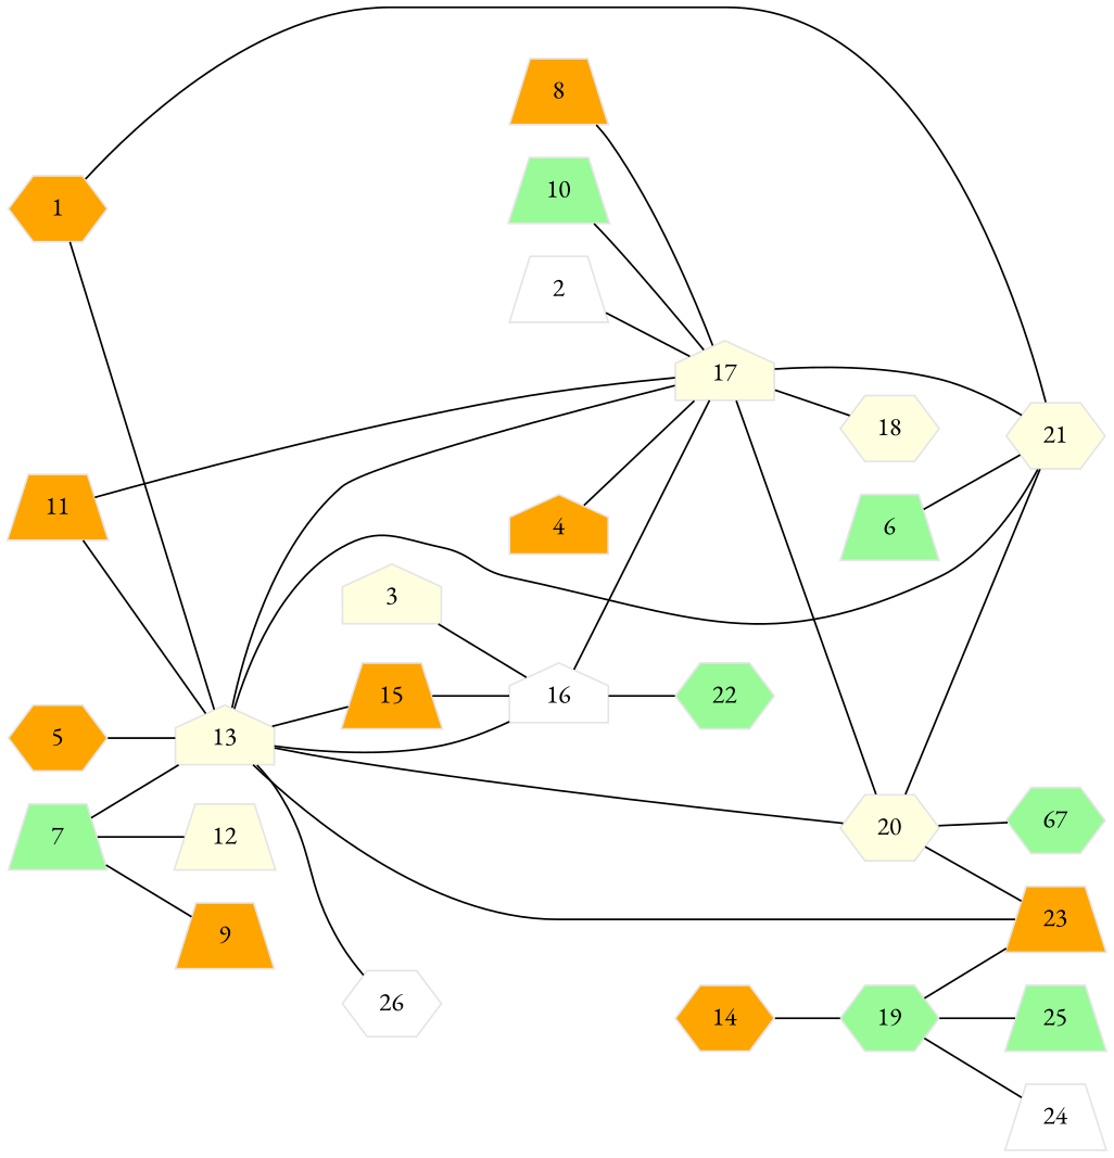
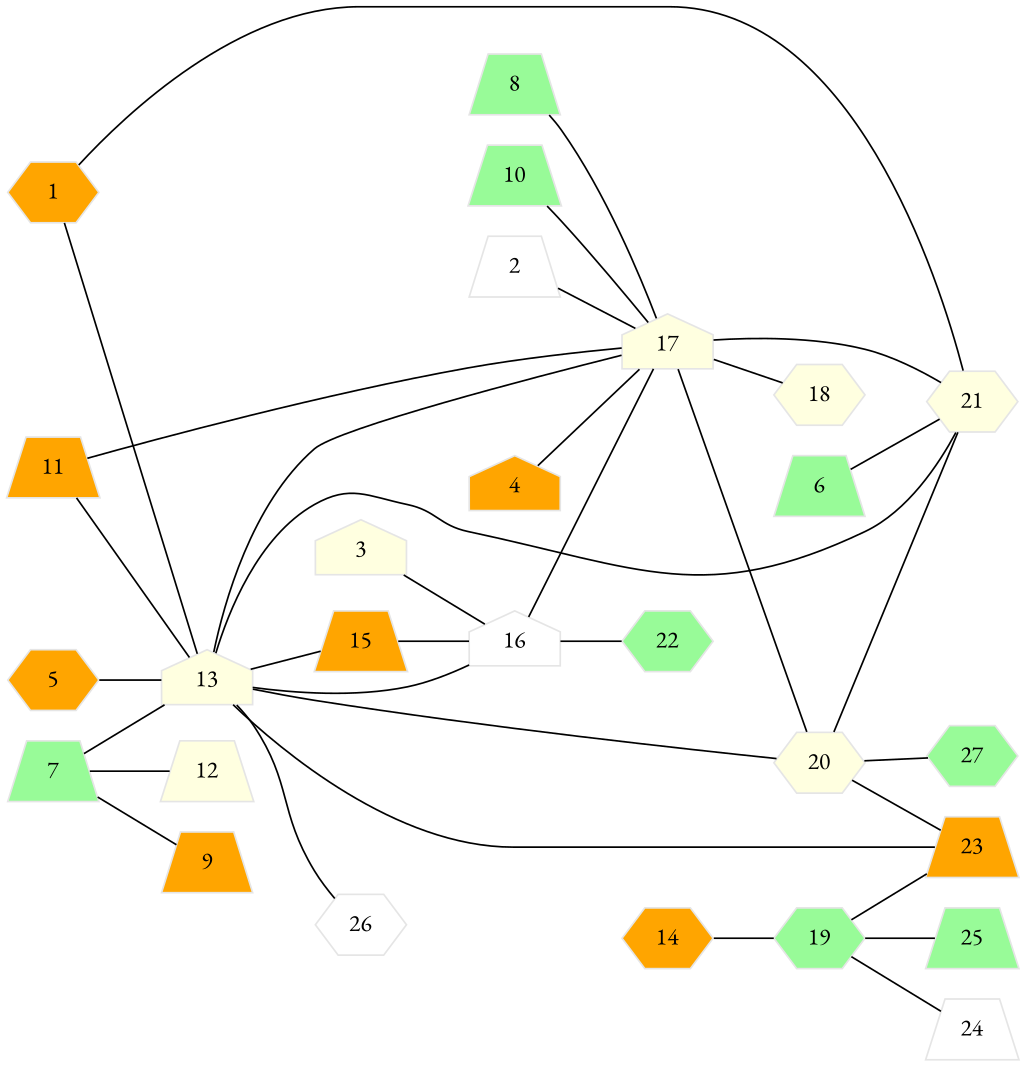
  graph {
    fontname="EB Garamond"
    rankdir=LR
    node [color=gray90 fillcolor=orange fontname="EB Garamond" shape=trapezium style=filled]
    edge [fontname="EB Garamond" weight=1.0]
    1 [shape=hexagon]
    13 [fillcolor=lightyellow shape=house]
    21 [fillcolor=lightyellow shape=hexagon]
    17 [fillcolor=lightyellow shape=house]
    16 [fillcolor=white shape=house]
    15
    20 [fillcolor=lightyellow shape=hexagon]
    23
    26 [fillcolor=white shape=hexagon]
    2 [fillcolor=white]
    18 [fillcolor=lightyellow shape=hexagon]
    3 [fillcolor=lightyellow shape=house]
    22 [fillcolor=palegreen shape=hexagon]
    4 [shape=house]
    5 [shape=hexagon]
    6 [fillcolor=palegreen]
    7 [fillcolor=palegreen]
    9
    12 [fillcolor=lightyellow]
-   8
+   8 [fillcolor=palegreen]
    10 [fillcolor=palegreen]
    11
-   27 [fillcolor=palegreen shape=hexagon label=67]
+   27 [fillcolor=palegreen shape=hexagon]
    14 [shape=hexagon]
    19 [fillcolor=palegreen shape=hexagon]
    24 [fillcolor=white]
    25 [fillcolor=palegreen]
    1 -- 13
    1 -- 21
    13 -- 21
    13 -- 17
    13 -- 16
    13 -- 15
    13 -- 20 [weight=2.0]
    13 -- 23
    13 -- 26
    17 -- 21 [weight=2.0]
    17 -- 20
    17 -- 18
    16 -- 17
    16 -- 22
    15 -- 16
    20 -- 21
    20 -- 23
    20 -- 27
    2 -- 17
    3 -- 16
    4 -- 17
    5 -- 13
    6 -- 21
    7 -- 13
    7 -- 9
    7 -- 12
    8 -- 17
    10 -- 17
    11 -- 13
    11 -- 17
    14 -- 19
    19 -- 23
    19 -- 24
    19 -- 25
  }
